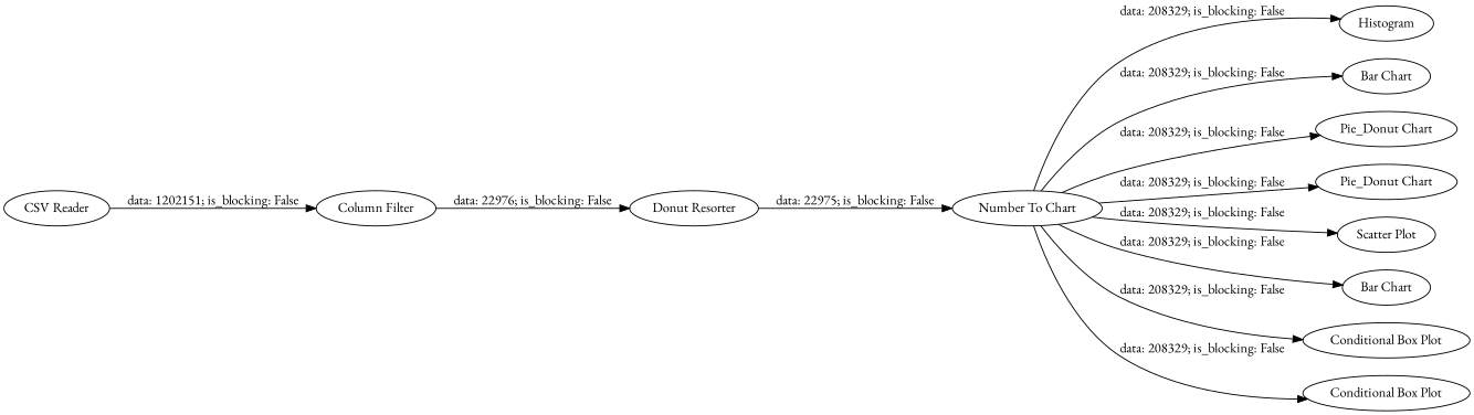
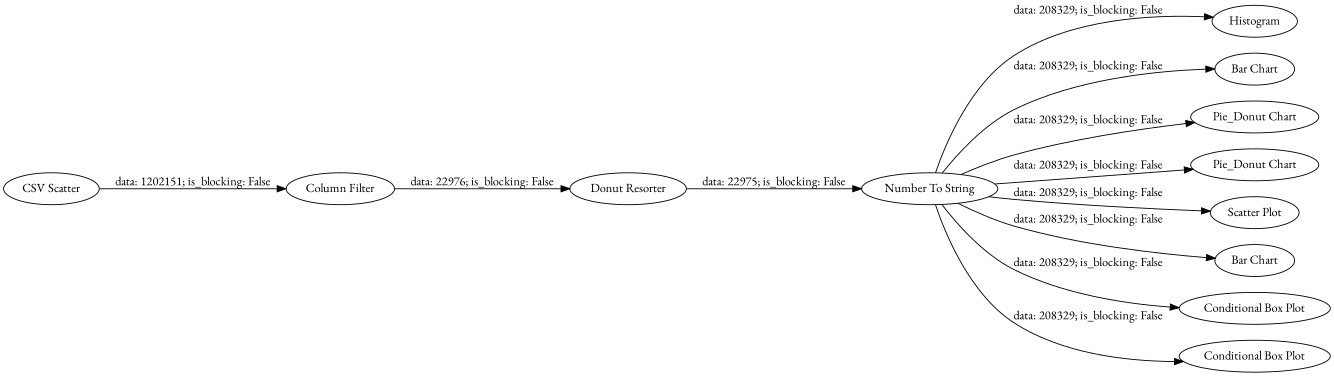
  digraph {
    fontname="EB Garamond"
    rankdir=LR
    node [fontname="EB Garamond"]
    edge [fontname="EB Garamond"]
    n1 [label=Histogram]
    n2 [label="Bar Chart"]
    n3 [label="Pie_Donut Chart"]
    n4 [label="Pie_Donut Chart"]
    n5 [label="Scatter Plot"]
    n6 [label="Column Filter"]
    n7 [label="Donut Resorter"]
-   n8 [label="Number To Chart"]
-   n9 [label="CSV Reader"]
+   n8 [label="Number To String"]
+   n9 [label="CSV Scatter"]
    n10 [label="Bar Chart"]
    n11 [label="Conditional Box Plot"]
    n12 [label="Conditional Box Plot"]
    n6 -> n7 [label="data: 22976; is_blocking: False"]
    n7 -> n8 [label="data: 22975; is_blocking: False"]
    n8 -> n1 [label="data: 208329; is_blocking: False"]
    n8 -> n2 [label="data: 208329; is_blocking: False"]
    n8 -> n3 [label="data: 208329; is_blocking: False"]
    n8 -> n4 [label="data: 208329; is_blocking: False"]
    n8 -> n5 [label="data: 208329; is_blocking: False"]
    n8 -> n10 [label="data: 208329; is_blocking: False"]
    n8 -> n11 [label="data: 208329; is_blocking: False"]
    n8 -> n12 [label="data: 208329; is_blocking: False"]
    n9 -> n6 [label="data: 1202151; is_blocking: False"]
  }
